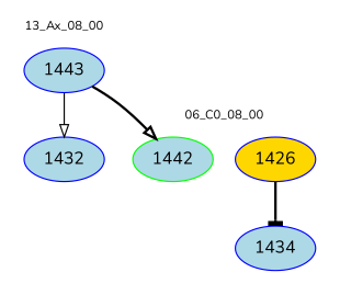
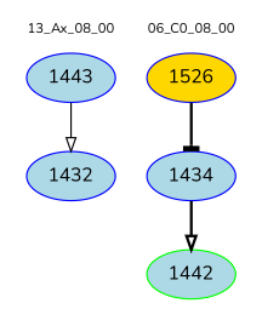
  digraph {
    fontname=Nunito
    node [color=blue fillcolor=lightblue fontname=Nunito style=filled]
    edge [arrowhead=onormal color=black fontname=Nunito style=bold]
    n1 [label=1443]
    n2 [label=1432]
    n3 [label=1434]
-   n4 [fillcolor=gold label=1426]
+   n4 [fillcolor=gold label=1526]
    n5 [color=green label=1442]
    subgraph cluster_1 {
      color=white
      fontsize=10
      label="13_Ax_08_00"
      n1
      n2
    }
    subgraph cluster_2 {
      color=white
      fontsize=10
      label="06_C0_08_00"
      n3
      n4
      n5
    }
    n1 -> n2 [style=solid]
-   n1 -> n5
+   n3 -> n5
    n4 -> n3 [arrowhead=tee]
  }
